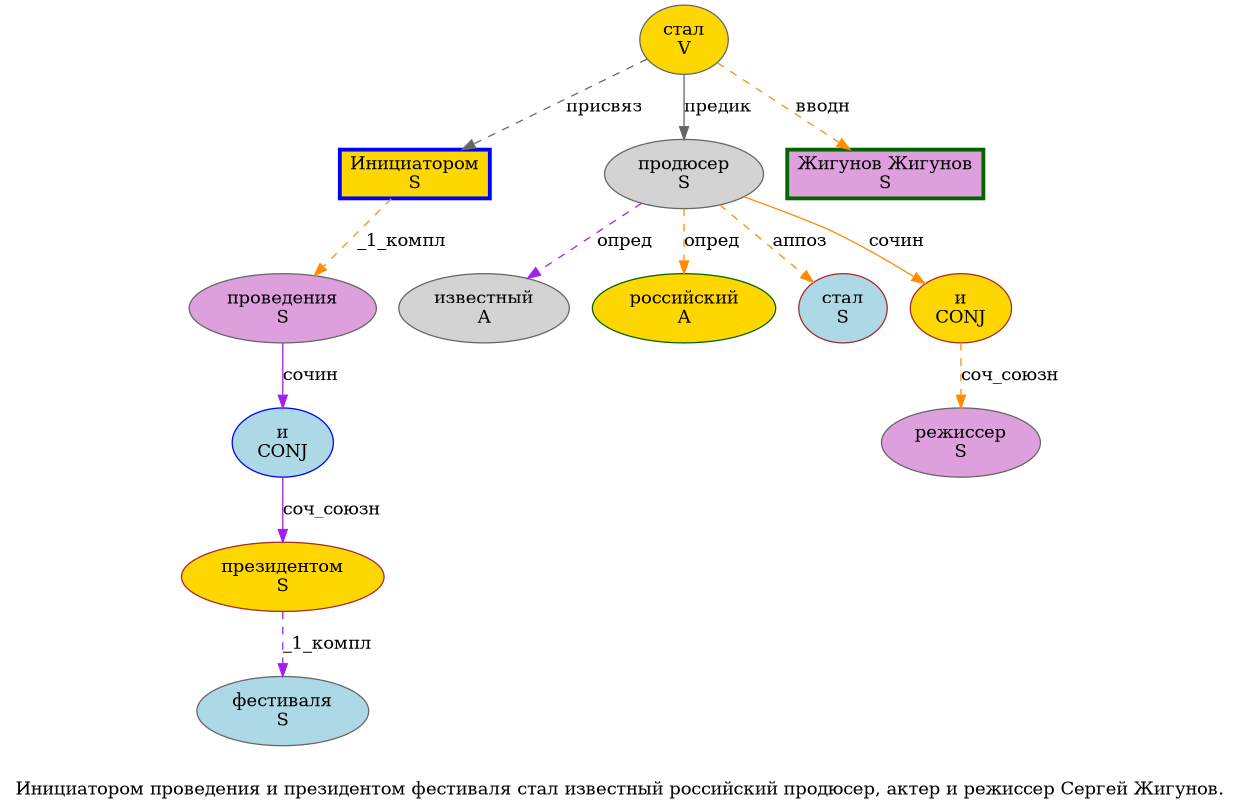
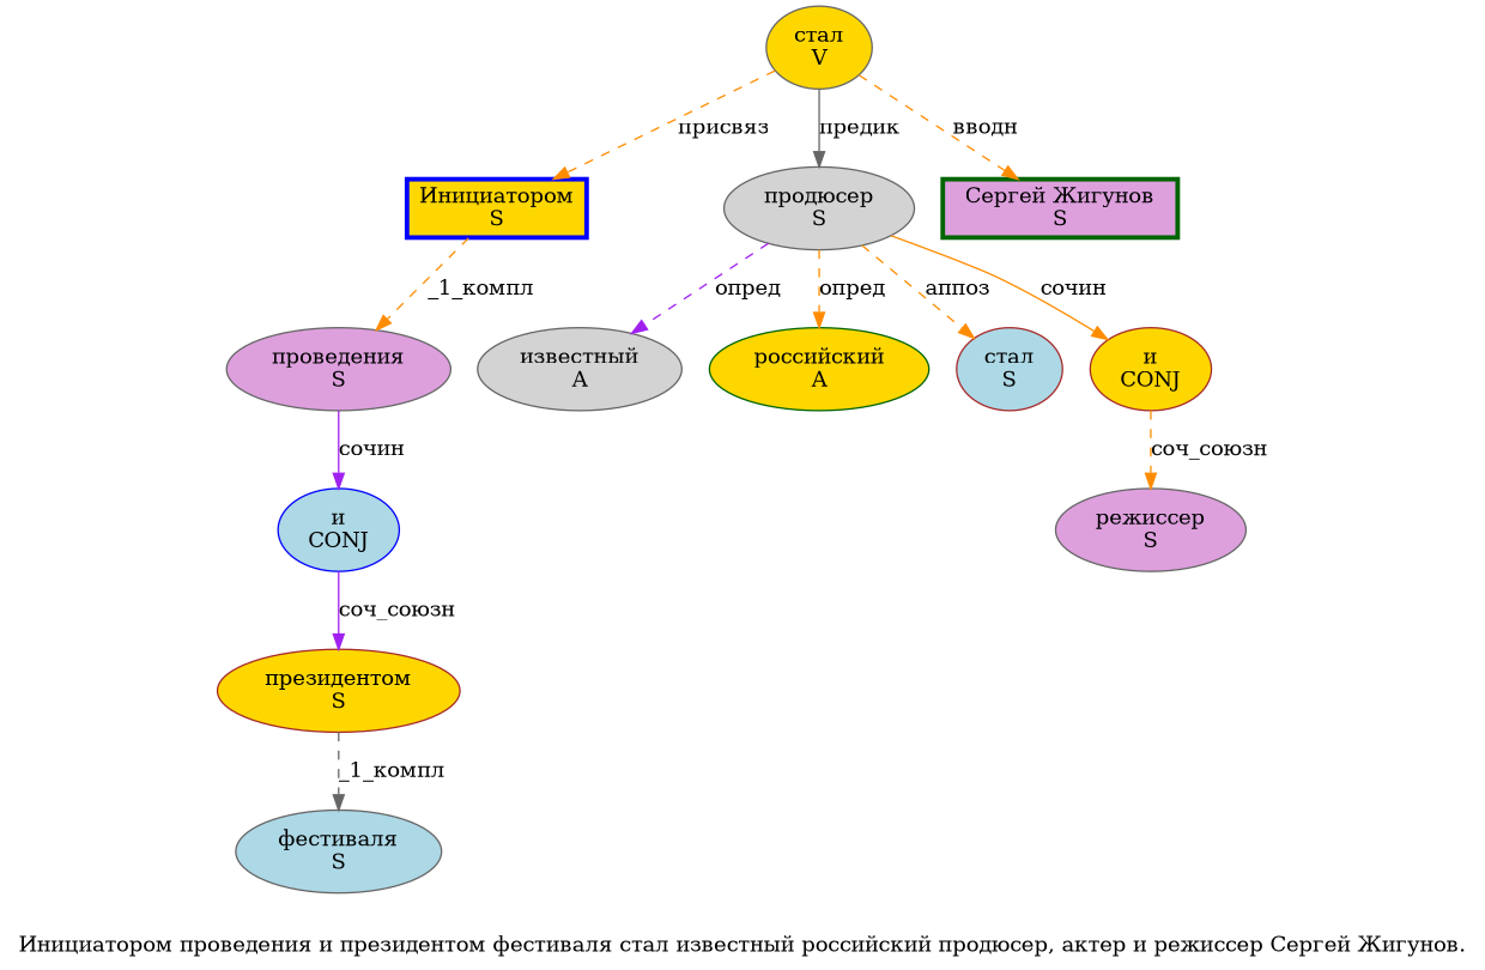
  digraph {
    label="Инициатором проведения и президентом фестиваля стал известный российский продюсер, актер и режиссер Сергей Жигунов."
    node [color=gray40 fillcolor=gold penwidth=1 shape=ellipse style=filled]
    edge [color=darkorange style=dashed]
    n1 [color=blue label="Инициатором\nS" penwidth=3 shape=box]
    n2 [fillcolor=plum label="проведения\nS"]
    n3 [color=blue fillcolor=lightblue label="и\nCONJ"]
    n4 [color=brown label="президентом\nS"]
    n5 [fillcolor=lightblue label="фестиваля\nS"]
    n6 [label="стал\nV"]
    n7 [fillcolor=lightgrey label="продюсер\nS"]
-   n8 [color=darkgreen fillcolor=plum label="Жигунов Жигунов\nS" penwidth=3 shape=box]
+   n8 [color=darkgreen fillcolor=plum label="Сергей Жигунов\nS" penwidth=3 shape=box]
    n9 [fillcolor=lightgrey label="известный\nA"]
    n10 [color=darkgreen label="российский\nA"]
    n11 [color=brown fillcolor=lightblue label="стал\nS"]
    n12 [color=brown label="и\nCONJ"]
    n13 [fillcolor=plum label="режиссер\nS"]
    n1 -> n2 [label="_1_компл"]
    n2 -> n3 [color=purple label="сочин" style=solid]
    n3 -> n4 [color=purple label="соч_союзн" style=solid]
-   n4 -> n5 [color=purple label="_1_компл"]
-   n6 -> n1 [color=gray40 label="присвяз"]
+   n4 -> n5 [color=gray40 label="_1_компл"]
+   n6 -> n1 [label="присвяз"]
    n6 -> n7 [color=gray40 label="предик" style=solid]
    n6 -> n8 [label="вводн"]
    n7 -> n9 [color=purple label="опред"]
    n7 -> n10 [label="опред"]
    n7 -> n11 [label="аппоз"]
    n7 -> n12 [label="сочин" style=solid]
    n12 -> n13 [label="соч_союзн"]
  }
